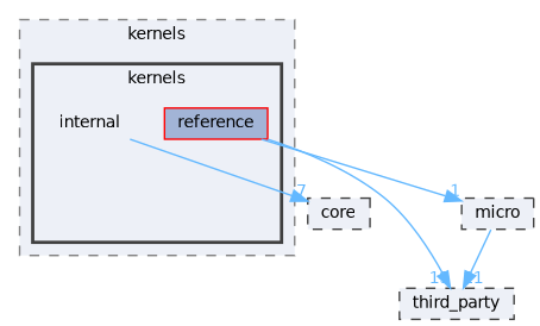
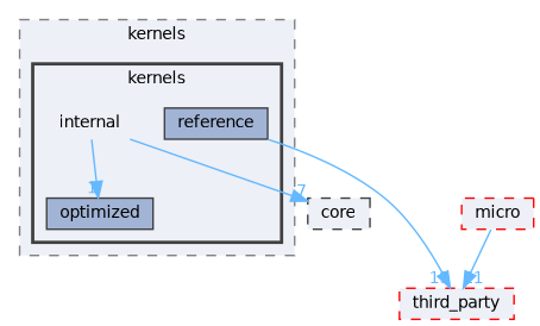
  digraph {
    compound=true
    node [fontname=Helvetica fontsize=10 shape=box color=grey25 fillcolor="#edf0f7" style="filled,dashed"]
    edge [color=steelblue1 fontcolor=steelblue1 fontname=Helvetica fontsize=10 headlabel=1 labeldistance=1.5 labelfontname=Helvetica labelfontsize=10]
    n1 [height=0.2 label=internal shape=plaintext width=0.4 color="" fillcolor="" style=""]
-   n3 [color=red fillcolor="#a2b4d6" height=0.2 label=reference style=filled width=0.4]
+   n2 [fillcolor="#a2b4d6" height=0.2 label=optimized style=filled width=0.4]
+   n3 [fillcolor="#a2b4d6" height=0.2 label=reference style=filled width=0.4]
    n4 [height=0.2 label=core width=0.4]
-   n5 [height=0.2 label=third_party width=0.4]
-   n6 [height=0.2 label=micro width=0.4]
+   n5 [color=red height=0.2 label=third_party width=0.4]
+   n6 [color=red height=0.2 label=micro width=0.4]
    subgraph cluster_1 {
      bgcolor="#edf0f7"
      fontname=Helvetica
      fontsize=10
      label=kernels
      pencolor=grey50
      style="filled,dashed"
      subgraph cluster_2 {
        bgcolor="#edf0f7"
        fontname=Helvetica
        fontsize=10
        label=kernels
        pencolor=grey25
        style="filled,bold"
        n1
+       n2
        n3
      }
    }
+   n1 -> n2
    n1 -> n4 [headlabel=7]
    n3 -> n5 [headlabel=19]
-   n3 -> n6
    n6 -> n5 [headlabel=21]
  }
